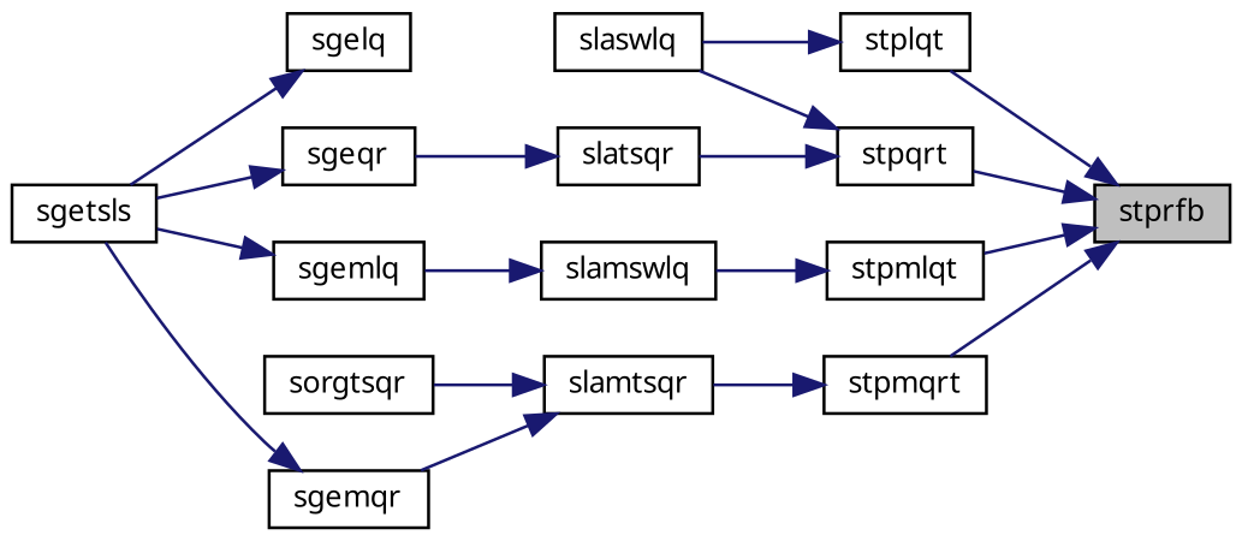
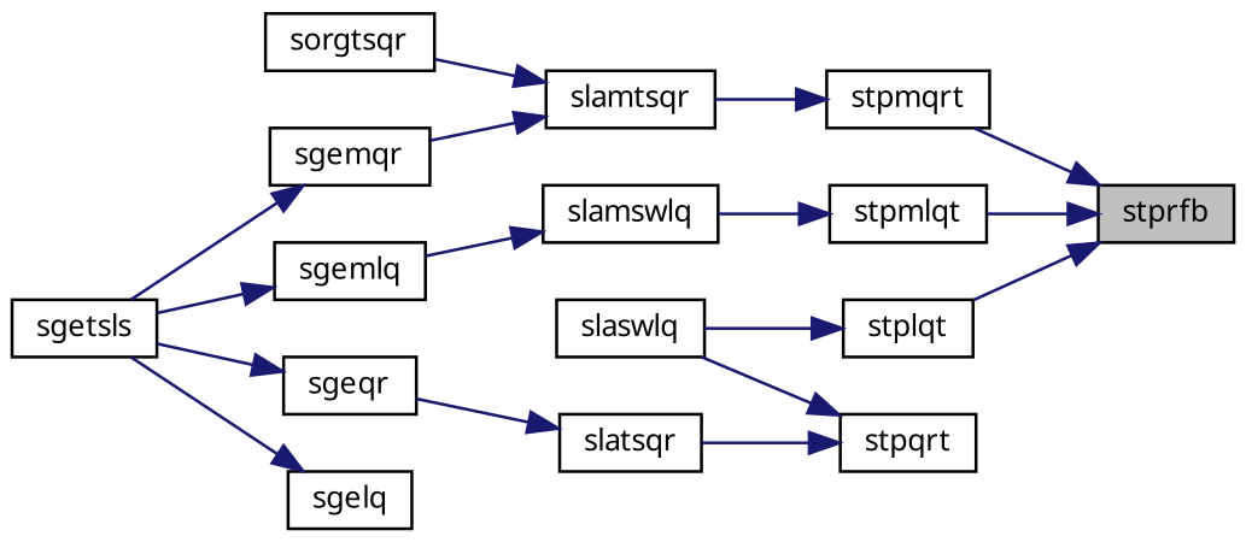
  digraph {
    fontname="Noto Sans"
    rankdir=RL
    node [color=black fillcolor=white fontname="Noto Sans" fontsize=10 shape=record style=filled]
    edge [color=midnightblue dir=back fontname="Noto Sans" fontsize=10 labelfontname=Helvetica labelfontsize=10 style=solid]
    n1 [fillcolor=grey75 fontcolor=black height=0.2 label=stprfb width=0.4]
    n2 [height=0.2 label=stplqt width=0.4]
    n3 [height=0.2 label=stpmlqt width=0.4]
    n4 [height=0.2 label=stpmqrt width=0.4]
    n5 [height=0.2 label=stpqrt width=0.4]
    n6 [height=0.2 label=slaswlq width=0.4]
    n7 [height=0.2 label=slamswlq width=0.4]
    n8 [height=0.2 label=slamtsqr width=0.4]
    n9 [height=0.2 label=slatsqr width=0.4]
    n10 [height=0.2 label=sgelq width=0.4]
    n11 [height=0.2 label=sgetsls width=0.4]
    n12 [height=0.2 label=sgemlq width=0.4]
    n13 [height=0.2 label=sgemqr width=0.4]
    n14 [height=0.2 label=sorgtsqr width=0.4]
    n15 [height=0.2 label=sgeqr width=0.4]
    n1 -> n2
    n1 -> n3
    n1 -> n4
-   n1 -> n5
    n2 -> n6
    n3 -> n7
    n4 -> n8
    n5 -> n6
    n5 -> n9
    n7 -> n12
    n8 -> n13
    n8 -> n14
    n9 -> n15
    n10 -> n11
    n12 -> n11
    n13 -> n11
    n15 -> n11
  }
